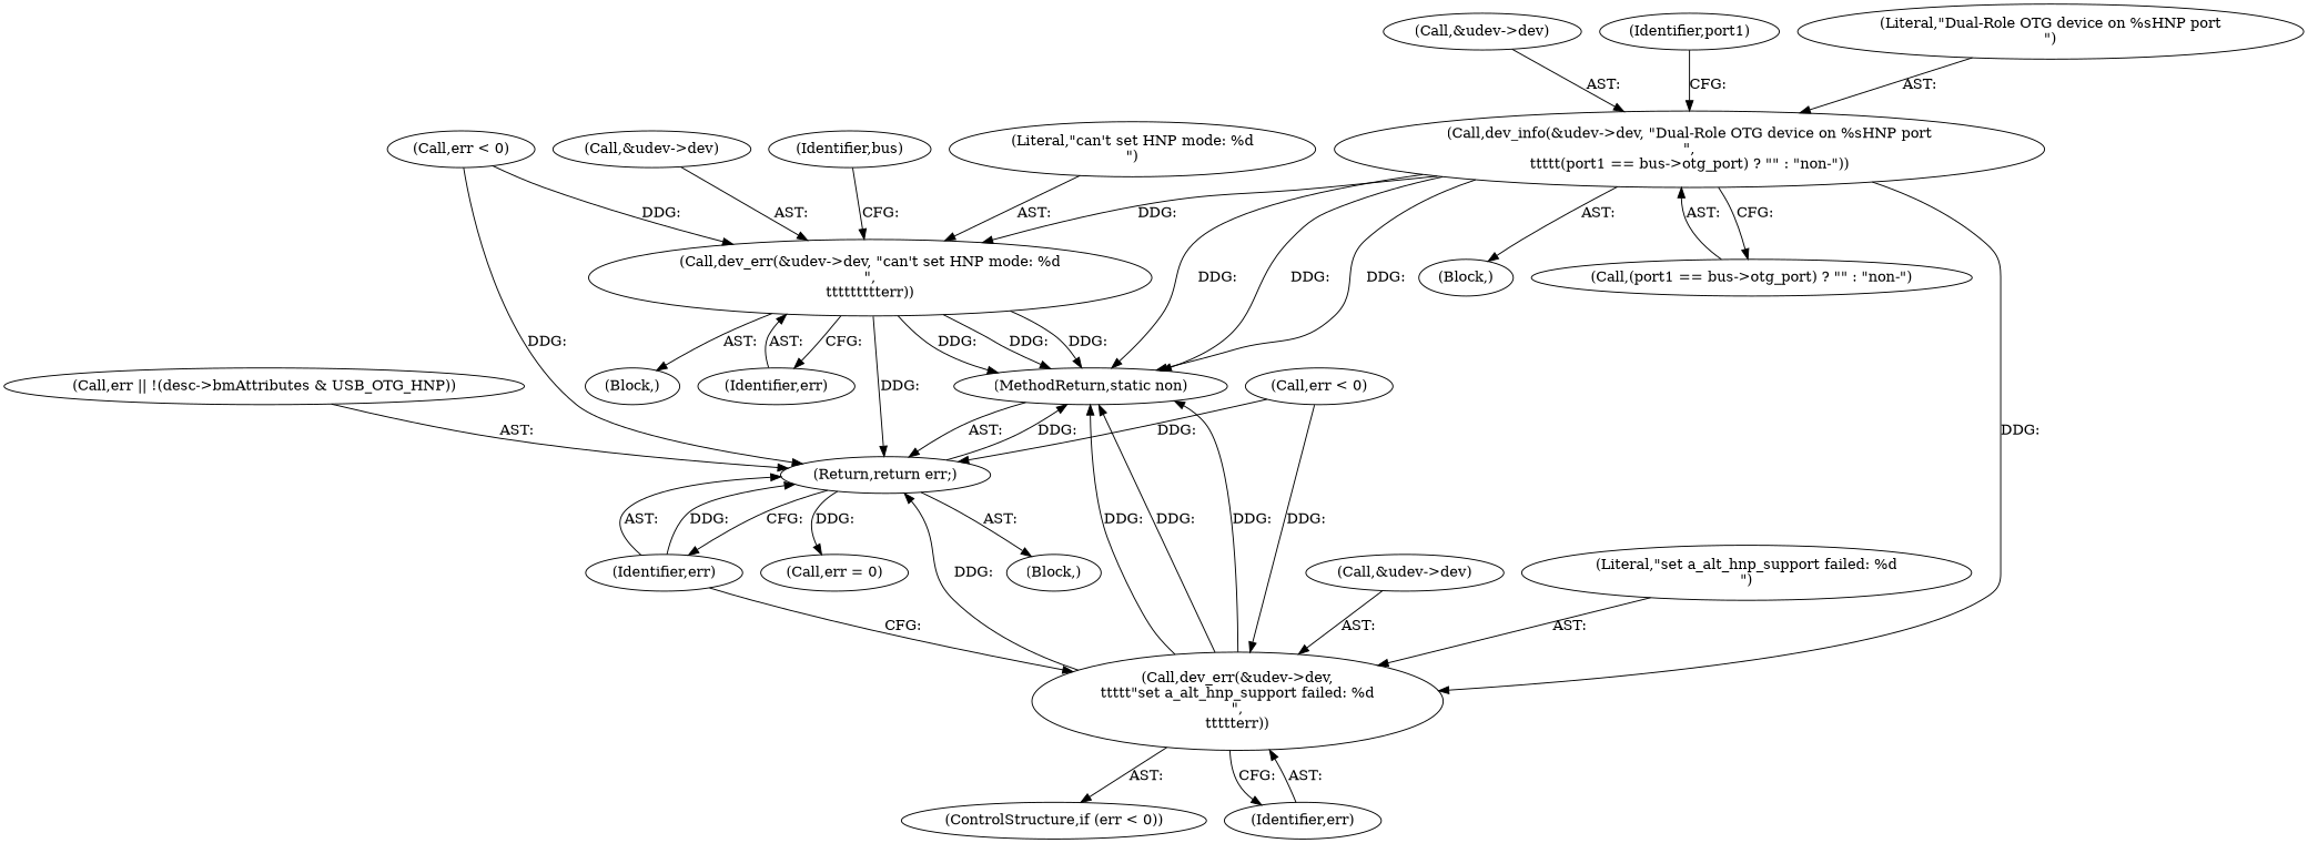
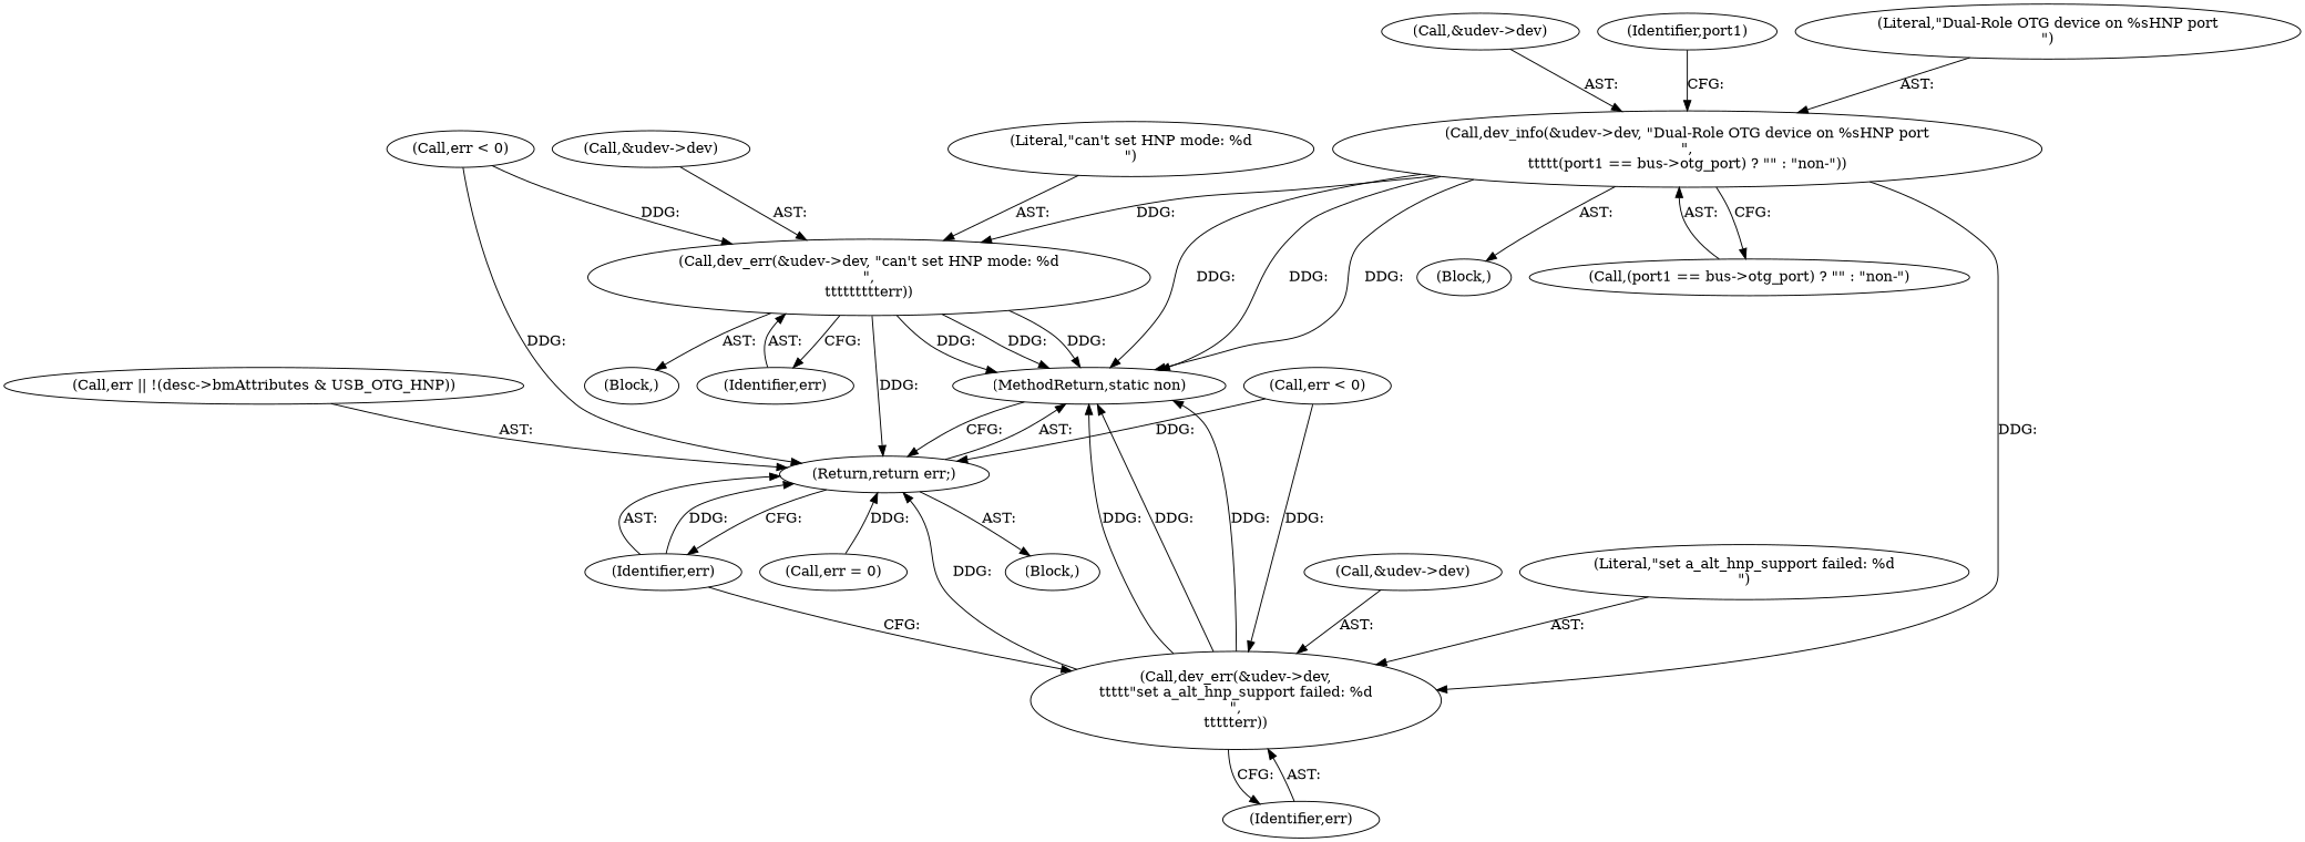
  digraph {
    n1 [label="(Call,dev_info(&udev->dev, \"Dual-Role OTG device on %sHNP port\n\",\n\t\t\t\t\t(port1 == bus->otg_port) ? \"\" : \"non-\"))"]
    n2 [label="(Call,dev_err(&udev->dev, \"can't set HNP mode: %d\n\",\n\t\t\t\t\t\t\t\t\terr))"]
    n3 [label="(Call,dev_err(&udev->dev,\n\t\t\t\t\t\"set a_alt_hnp_support failed: %d\n\",\n\t\t\t\t\terr))"]
    n4 [label="(MethodReturn,static non)"]
    n5 [label="(Block,)"]
    n6 [label="(Call,(port1 == bus->otg_port) ? \"\" : \"non-\")"]
    n7 [label="(Return,return err;)"]
    n8 [label="(Identifier,err)"]
    n9 [label="(Block,)"]
-   n10 [label="(ControlStructure,if (err < 0))"]
    n11 [label="(Identifier,err)"]
    n12 [label="(Block,)"]
    n13 [label="(Identifier,err)"]
    n14 [label="(Call,&udev->dev)"]
    n15 [label="(Call,err || !(desc->bmAttributes & USB_OTG_HNP))"]
    n16 [label="(Call,&udev->dev)"]
    n17 [label="(Identifier,port1)"]
    n18 [label="(Literal,\"can't set HNP mode: %d\n\")"]
    n19 [label="(Call,&udev->dev)"]
    n20 [label="(Literal,\"set a_alt_hnp_support failed: %d\n\")"]
    n21 [label="(Call,err < 0)"]
-   n22 [label="(Identifier,bus)"]
    n23 [label="(Literal,\"Dual-Role OTG device on %sHNP port\n\")"]
    n24 [label="(Call,err = 0)"]
    n25 [label="(Call,err < 0)"]
    n1 -> n2 [label="DDG: "]
    n1 -> n3 [label="DDG: "]
    n1 -> n4 [label="DDG: "]
    n1 -> n4 [label="DDG: "]
    n1 -> n4 [label="DDG: "]
    n1 -> n5 [label="AST: "]
    n1 -> n6 [label="CFG: "]
    n2 -> n4 [label="DDG: "]
    n2 -> n4 [label="DDG: "]
    n2 -> n4 [label="DDG: "]
    n2 -> n7 [label="DDG: "]
    n2 -> n8 [label="CFG: "]
    n2 -> n9 [label="AST: "]
    n3 -> n4 [label="DDG: "]
    n3 -> n4 [label="DDG: "]
    n3 -> n4 [label="DDG: "]
    n3 -> n7 [label="DDG: "]
-   n3 -> n10 [label="AST: "]
    n3 -> n11 [label="CFG: "]
-   n4 -> n7 [label="AST: "]
+   n4 -> n7 [label="CFG: "]
    n6 -> n1 [label="AST: "]
-   n7 -> n4 [label="DDG: "]
+   n7 -> n4 [label="AST: "]
    n7 -> n12 [label="AST: "]
    n7 -> n13 [label="CFG: "]
    n8 -> n2 [label="AST: "]
    n11 -> n3 [label="AST: "]
    n13 -> n3 [label="CFG: "]
    n13 -> n7 [label="AST: "]
    n13 -> n7 [label="DDG: "]
    n14 -> n1 [label="AST: "]
    n15 -> n7 [label="AST: "]
    n16 -> n3 [label="AST: "]
    n17 -> n1 [label="CFG: "]
    n18 -> n2 [label="AST: "]
    n19 -> n2 [label="AST: "]
    n20 -> n3 [label="AST: "]
    n21 -> n2 [label="DDG: "]
    n21 -> n7 [label="DDG: "]
-   n22 -> n2 [label="CFG: "]
    n23 -> n1 [label="AST: "]
-   n7 -> n24 [label="DDG: "]
+   n24 -> n7 [label="DDG: "]
    n25 -> n3 [label="DDG: "]
    n25 -> n7 [label="DDG: "]
  }
